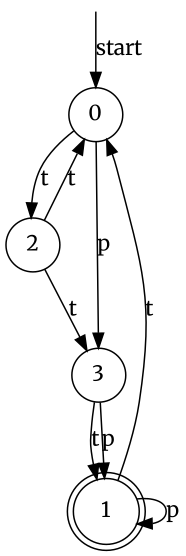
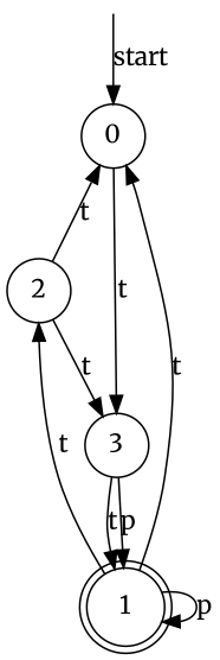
  digraph {
    fontname=Merriweather
    rankdir=TB
    node [fontname=Merriweather shape=circle]
    edge [fontname=Merriweather]
    __start [shape=point style=invis]
    0
    2
    3
    1 [shape=doublecircle]
    __start -> 0 [label=start]
-   0 -> 2 [label=t]
-   0 -> 3 [label=p]
+   1 -> 2 [label=t]
+   0 -> 3 [label=t]
    2 -> 0 [label=t]
    2 -> 3 [label=t]
    3 -> 1 [label=t]
    3 -> 1 [label=p]
    1 -> 0 [label=t]
    1 -> 1 [label=p]
  }
